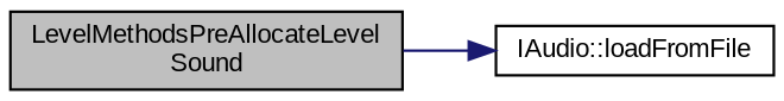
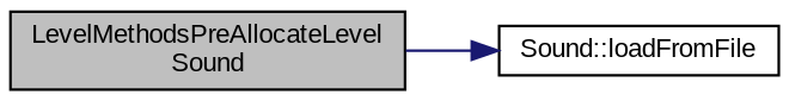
  digraph {
    rankdir=LR
    fontname="Liberation Sans"
    node [color=black fontname="Liberation Sans" fontsize=10 shape=record style=filled]
    n1 [fillcolor=grey75 fontcolor=black height=0.2 label="LevelMethodsPreAllocateLevel\lSound" width=0.4]
-   n2 [fillcolor=white height=0.2 label="IAudio::loadFromFile" width=0.4]
+   n2 [fillcolor=white height=0.2 label="Sound::loadFromFile" width=0.4]
    n1 -> n2 [color=midnightblue fontname="Liberation Sans" fontsize=10 labelfontname=Helvetica labelfontsize=10 style=solid]
  }
